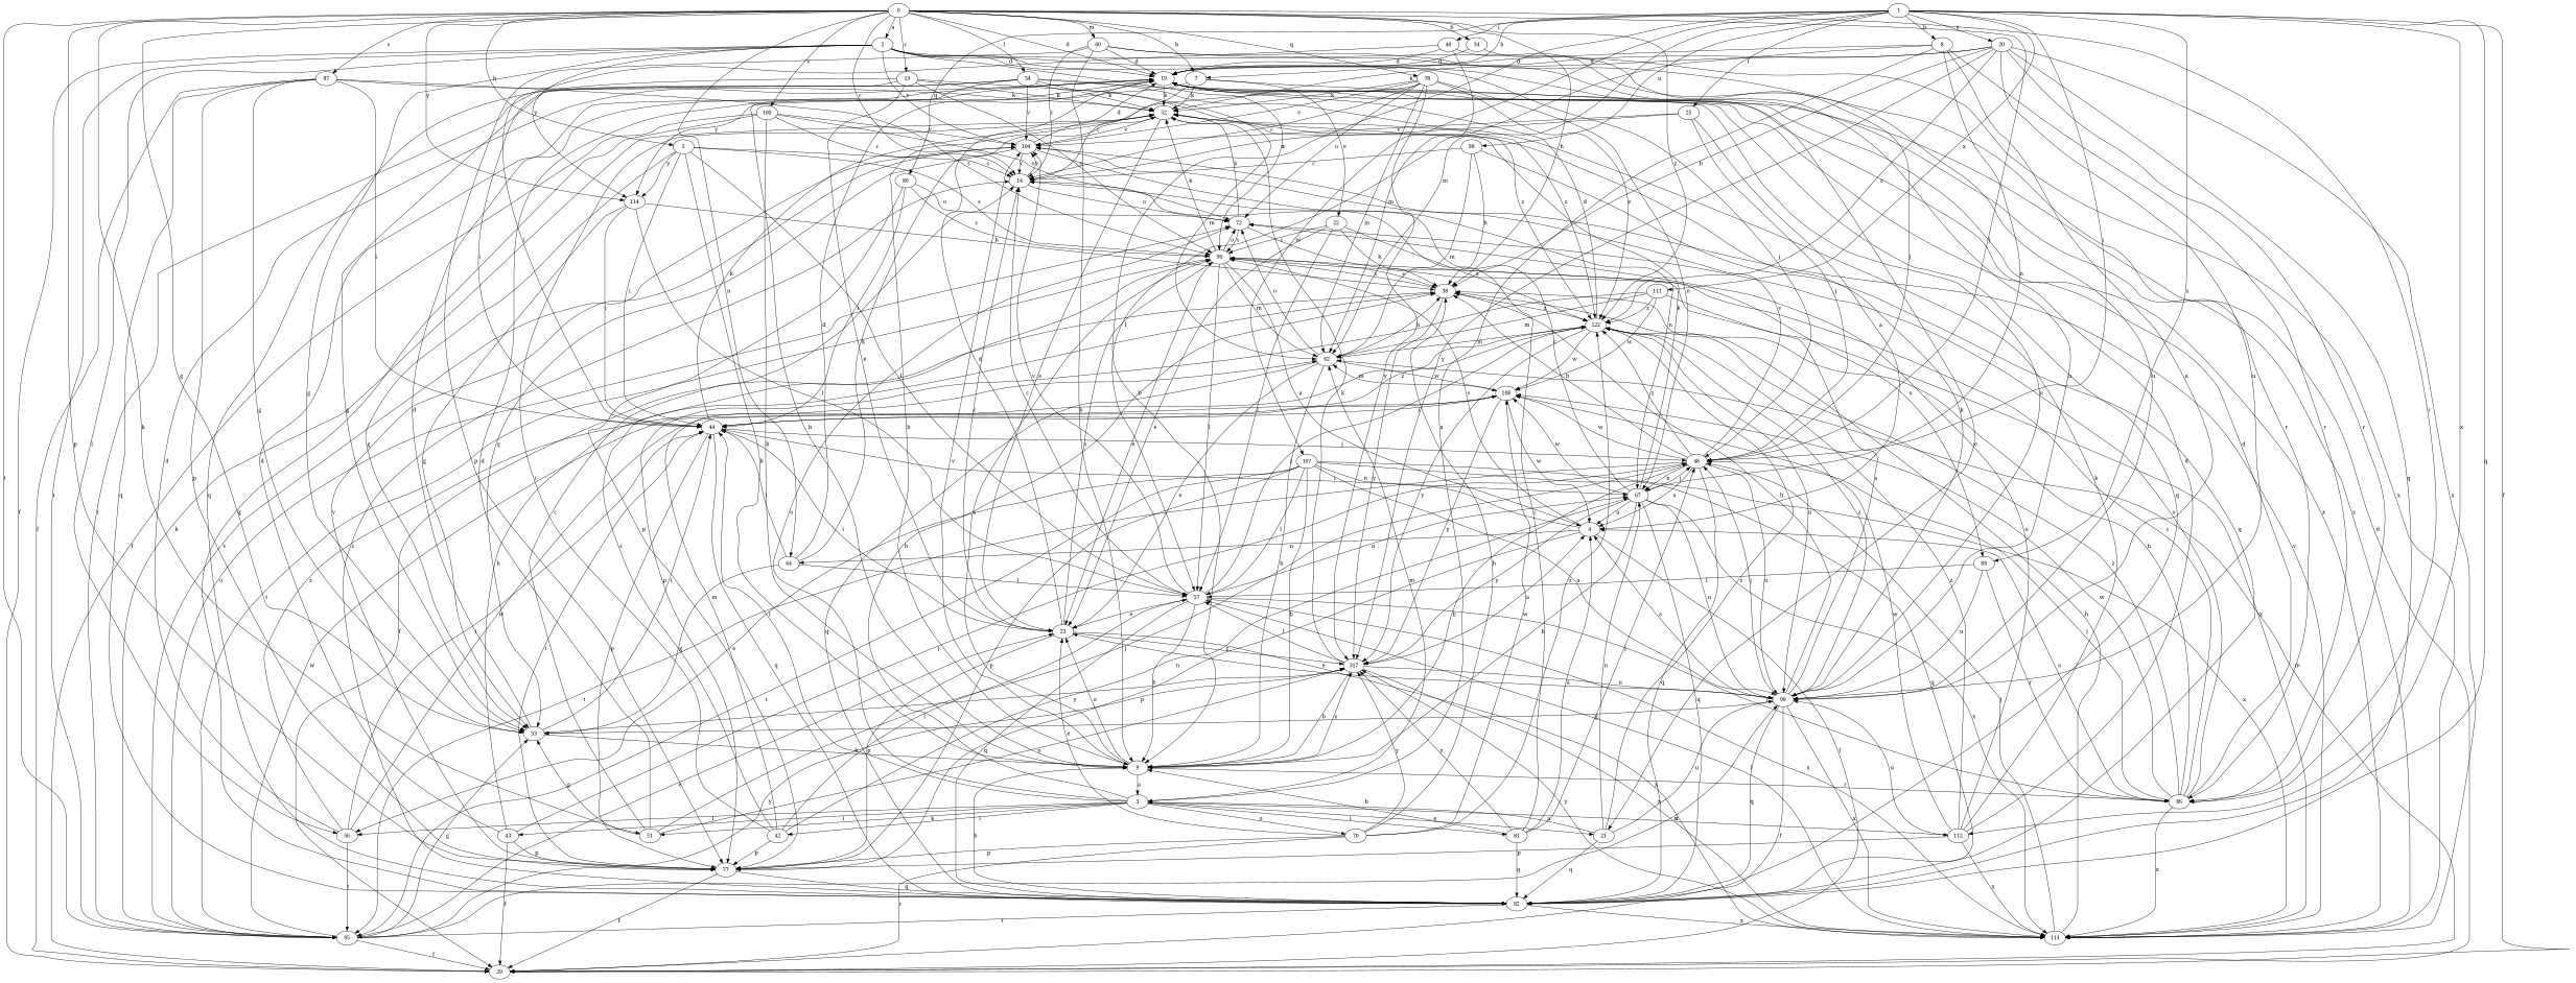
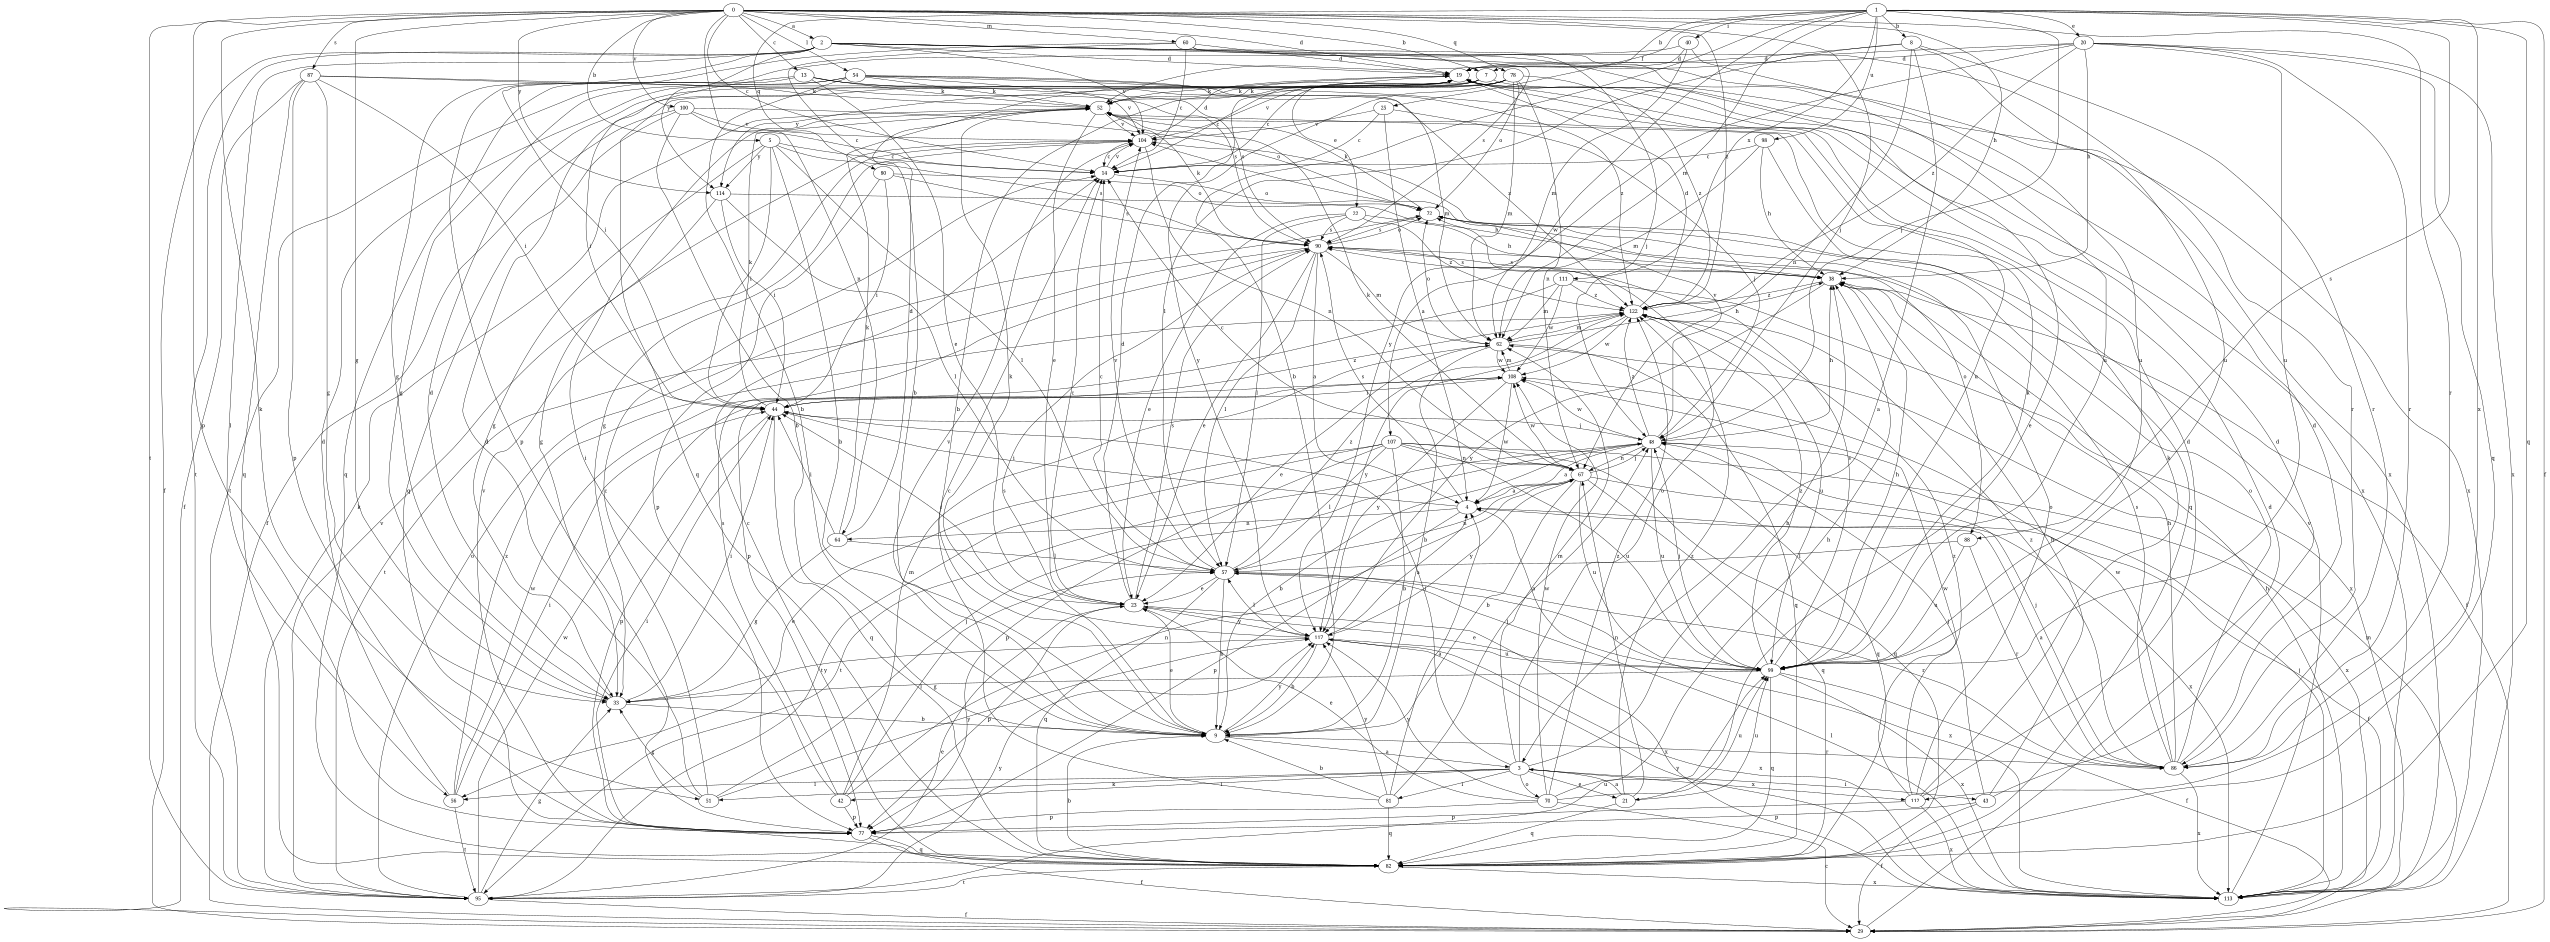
  strict digraph {
    fontname="Noto Serif"
    node [fontname="Noto Serif"]
    edge [fontname="Noto Serif"]
    0
    2
    5
    7
    13
    14
    19
    33
-   34
    38
    48
    51
    54
    60
    64
    77
    78
    86
    87
    95
    100
    114
    122
    29
    21
    56
    90
    99
    104
    9
    44
    57
    22
    52
    113
    82
    23
    72
-   117 [label=317]
+   117
    4
    67
    108
    62
    1
    8
    20
    25
    40
    80
    88
    98
    107
    111
    112
    3
    n56 [label=81]
    42
    43
    70
    0 -> 2 [label=a]
    0 -> 5 [label=b]
    0 -> 7 [label=b]
    0 -> 13 [label=c]
    0 -> 14 [label=c]
    0 -> 19 [label=d]
    0 -> 33 [label=g]
-   0 -> 34 [label=h]
    0 -> 38 [label=h]
    0 -> 48 [label=j]
    0 -> 51 [label=k]
    0 -> 54 [label=l]
    0 -> 60 [label=m]
    0 -> 64 [label=n]
    0 -> 77 [label=p]
    0 -> 78 [label=q]
    0 -> 86 [label=r]
    0 -> 87 [label=s]
    0 -> 95 [label=t]
    0 -> 100 [label=v]
    0 -> 114 [label=y]
    0 -> 122 [label=z]
    2 -> 19 [label=d]
    2 -> 33 [label=g]
    2 -> 48 [label=j]
    2 -> 95 [label=t]
    2 -> 114 [label=y]
    2 -> 29 [label=f]
    2 -> 21 [label=e]
    2 -> 56 [label=l]
    2 -> 90 [label=s]
    2 -> 99 [label=u]
    2 -> 104 [label=v]
    5 -> 14 [label=c]
    5 -> 33 [label=g]
    5 -> 114 [label=y]
    5 -> 90 [label=s]
    5 -> 9 [label=b]
    5 -> 44 [label=i]
    5 -> 57 [label=l]
    7 -> 14 [label=c]
    7 -> 114 [label=y]
    7 -> 22 [label=e]
    7 -> 52 [label=k]
    7 -> 113 [label=x]
    13 -> 122 [label=z]
    13 -> 90 [label=s]
    13 -> 44 [label=i]
    13 -> 52 [label=k]
    13 -> 82 [label=q]
    13 -> 23 [label=e]
    14 -> 104 [label=v]
    14 -> 72 [label=o]
    19 -> 52 [label=k]
    19 -> 113 [label=x]
    19 -> 82 [label=q]
    33 -> 19 [label=d]
    33 -> 9 [label=b]
    33 -> 44 [label=i]
    33 -> 117 [label=y]
-   34 -> 19 [label=d]
-   34 -> 48 [label=j]
    38 -> 122 [label=z]
    38 -> 29 [label=f]
    38 -> 90 [label=s]
    38 -> 117 [label=y]
    48 -> 38 [label=h]
    48 -> 95 [label=t]
    48 -> 122 [label=z]
    48 -> 99 [label=u]
    48 -> 104 [label=v]
    48 -> 9 [label=b]
    48 -> 82 [label=q]
    48 -> 4 [label=a]
    48 -> 67 [label=n]
    48 -> 108 [label=w]
    51 -> 14 [label=c]
    51 -> 19 [label=d]
    51 -> 33 [label=g]
    51 -> 48 [label=j]
    51 -> 117 [label=y]
    54 -> 33 [label=g]
    54 -> 95 [label=t]
    54 -> 122 [label=z]
    54 -> 99 [label=u]
    54 -> 104 [label=v]
    54 -> 9 [label=b]
    54 -> 52 [label=k]
    54 -> 62 [label=m]
    60 -> 14 [label=c]
    60 -> 19 [label=d]
    60 -> 77 [label=p]
    60 -> 86 [label=r]
    60 -> 9 [label=b]
    60 -> 113 [label=x]
    64 -> 19 [label=d]
    64 -> 33 [label=g]
    64 -> 44 [label=i]
    64 -> 57 [label=l]
    64 -> 52 [label=k]
    77 -> 29 [label=f]
    77 -> 104 [label=v]
    77 -> 44 [label=i]
    77 -> 82 [label=q]
    78 -> 14 [label=c]
    78 -> 122 [label=z]
    78 -> 104 [label=v]
    78 -> 9 [label=b]
    78 -> 52 [label=k]
    78 -> 72 [label=o]
    78 -> 117 [label=y]
    78 -> 67 [label=n]
    78 -> 62 [label=m]
    86 -> 19 [label=d]
    86 -> 38 [label=h]
    86 -> 48 [label=j]
    86 -> 122 [label=z]
    86 -> 90 [label=s]
    86 -> 113 [label=x]
    86 -> 72 [label=o]
    86 -> 4 [label=a]
    86 -> 108 [label=w]
    87 -> 33 [label=g]
    87 -> 77 [label=p]
    87 -> 29 [label=f]
    87 -> 90 [label=s]
    87 -> 44 [label=i]
    87 -> 52 [label=k]
    87 -> 82 [label=q]
    95 -> 33 [label=g]
    95 -> 29 [label=f]
    95 -> 99 [label=u]
    95 -> 104 [label=v]
    95 -> 52 [label=k]
    95 -> 23 [label=e]
    95 -> 72 [label=o]
    95 -> 117 [label=y]
    95 -> 108 [label=w]
    100 -> 14 [label=c]
    100 -> 29 [label=f]
    100 -> 104 [label=v]
    100 -> 9 [label=b]
    100 -> 82 [label=q]
    100 -> 72 [label=o]
    114 -> 33 [label=g]
    114 -> 38 [label=h]
    114 -> 44 [label=i]
    114 -> 57 [label=l]
    122 -> 19 [label=d]
    122 -> 99 [label=u]
    122 -> 117 [label=y]
    122 -> 108 [label=w]
    122 -> 62 [label=m]
    29 -> 19 [label=d]
    29 -> 62 [label=m]
    21 -> 122 [label=z]
    21 -> 99 [label=u]
    21 -> 82 [label=q]
    21 -> 67 [label=n]
    21 -> 3 [label=a]
    56 -> 19 [label=d]
    56 -> 95 [label=t]
    56 -> 122 [label=z]
    56 -> 44 [label=i]
    56 -> 108 [label=w]
    90 -> 38 [label=s]
    90 -> 95 [label=t]
    90 -> 57 [label=l]
    90 -> 52 [label=k]
    90 -> 23 [label=e]
    90 -> 72 [label=o]
    90 -> 4 [label=a]
    90 -> 62 [label=m]
    99 -> 33 [label=g]
    99 -> 38 [label=h]
    99 -> 48 [label=j]
    99 -> 122 [label=z]
    99 -> 29 [label=f]
    99 -> 90 [label=s]
    99 -> 52 [label=k]
    99 -> 113 [label=x]
    99 -> 82 [label=q]
    99 -> 23 [label=e]
    99 -> 4 [label=a]
    104 -> 14 [label=c]
    104 -> 19 [label=d]
    104 -> 33 [label=g]
    104 -> 67 [label=n]
    9 -> 86 [label=r]
    9 -> 90 [label=s]
    9 -> 104 [label=v]
    9 -> 23 [label=e]
    9 -> 117 [label=y]
    9 -> 3 [label=a]
    44 -> 48 [label=j]
    44 -> 77 [label=p]
    44 -> 122 [label=z]
    44 -> 52 [label=k]
    44 -> 82 [label=q]
    57 -> 14 [label=c]
    57 -> 86 [label=r]
    57 -> 122 [label=z]
    57 -> 104 [label=v]
    57 -> 9 [label=b]
    57 -> 113 [label=x]
    57 -> 82 [label=q]
    57 -> 23 [label=e]
    57 -> 67 [label=n]
    22 -> 38 [label=h]
    22 -> 122 [label=z]
    22 -> 90 [label=s]
    22 -> 57 [label=l]
    22 -> 23 [label=e]
    52 -> 104 [label=v]
    52 -> 23 [label=e]
    113 -> 38 [label=h]
    113 -> 48 [label=j]
    113 -> 104 [label=v]
    113 -> 57 [label=l]
    113 -> 117 [label=y]
    82 -> 14 [label=c]
    82 -> 95 [label=t]
    82 -> 9 [label=b]
    82 -> 113 [label=x]
    23 -> 14 [label=c]
    23 -> 19 [label=d]
    23 -> 77 [label=p]
    23 -> 90 [label=s]
    23 -> 44 [label=i]
    23 -> 113 [label=x]
    23 -> 117 [label=y]
    72 -> 90 [label=s]
    72 -> 52 [label=k]
    72 -> 88 [label=o]
    117 -> 99 [label=u]
    117 -> 9 [label=b]
    117 -> 57 [label=l]
    117 -> 52 [label=k]
    117 -> 113 [label=x]
    117 -> 4 [label=a]
    4 -> 64 [label=n]
    4 -> 77 [label=p]
    4 -> 29 [label=f]
    4 -> 90 [label=s]
    4 -> 44 [label=i]
    67 -> 14 [label=c]
    67 -> 48 [label=j]
    67 -> 99 [label=u]
    67 -> 9 [label=b]
    67 -> 52 [label=k]
    67 -> 113 [label=x]
    67 -> 82 [label=q]
    67 -> 117 [label=y]
    67 -> 4 [label=a]
    67 -> 108 [label=w]
    108 -> 44 [label=i]
    108 -> 117 [label=y]
    108 -> 4 [label=w]
    108 -> 62 [label=m]
    62 -> 38 [label=h]
    62 -> 9 [label=b]
    62 -> 82 [label=q]
    62 -> 23 [label=e]
    62 -> 72 [label=o]
    62 -> 108 [label=w]
    1 -> 7 [label=b]
    1 -> 48 [label=j]
    1 -> 29 [label=f]
    1 -> 9 [label=b]
    1 -> 82 [label=q]
    1 -> 62 [label=m]
    1 -> 8 [label=b]
    1 -> 20 [label=e]
    1 -> 25 [label=f]
    1 -> 40 [label=i]
    1 -> 80 [label=q]
    1 -> 88 [label=s]
    1 -> 98 [label=u]
    1 -> 107 [label=w]
    1 -> 111 [label=x]
    1 -> 112 [label=x]
    8 -> 19 [label=d]
    8 -> 86 [label=r]
    8 -> 99 [label=u]
    8 -> 57 [label=l]
    8 -> 67 [label=n]
    8 -> 3 [label=a]
    20 -> 19 [label=d]
    20 -> 38 [label=h]
    20 -> 86 [label=r]
    20 -> 122 [label=z]
    20 -> 99 [label=u]
    20 -> 52 [label=k]
    20 -> 113 [label=x]
    20 -> 82 [label=q]
    20 -> 117 [label=y]
    25 -> 14 [label=c]
    25 -> 48 [label=j]
    25 -> 104 [label=v]
    25 -> 4 [label=a]
    40 -> 19 [label=d]
    40 -> 99 [label=u]
    40 -> 44 [label=i]
    40 -> 62 [label=m]
    80 -> 77 [label=p]
    80 -> 90 [label=s]
    80 -> 44 [label=i]
    80 -> 72 [label=o]
    88 -> 86 [label=r]
    88 -> 99 [label=u]
    88 -> 57 [label=l]
    98 -> 14 [label=c]
    98 -> 38 [label=h]
    98 -> 82 [label=q]
    98 -> 62 [label=m]
    107 -> 77 [label=p]
    107 -> 95 [label=t]
    107 -> 56 [label=e]
    107 -> 99 [label=u]
    107 -> 9 [label=b]
    107 -> 57 [label=l]
    107 -> 113 [label=x]
    107 -> 82 [label=q]
    107 -> 67 [label=n]
    111 -> 77 [label=p]
    111 -> 122 [label=z]
    111 -> 113 [label=x]
    111 -> 108 [label=w]
    111 -> 62 [label=m]
    112 -> 19 [label=d]
    112 -> 77 [label=p]
    112 -> 122 [label=z]
-   112 -> 99 [label=u]
+   70 -> 99 [label=u]
    112 -> 52 [label=k]
    112 -> 113 [label=x]
    112 -> 72 [label=o]
    112 -> 108 [label=w]
    3 -> 38 [label=h]
    3 -> 51 [label=k]
    3 -> 21 [label=e]
    3 -> 56 [label=l]
    3 -> 44 [label=i]
    3 -> 72 [label=o]
    3 -> 62 [label=m]
    3 -> 112 [label=x]
    3 -> n56 [label=i]
    3 -> 42 [label=i]
    3 -> 43 [label=i]
    3 -> 70 [label=o]
    n56 -> 14 [label=c]
    n56 -> 48 [label=j]
    n56 -> 9 [label=b]
    n56 -> 82 [label=q]
    n56 -> 117 [label=y]
    n56 -> 4 [label=a]
    42 -> 77 [label=p]
    42 -> 90 [label=s]
    42 -> 57 [label=l]
    42 -> 52 [label=i]
    42 -> 67 [label=n]
    42 -> 62 [label=m]
    43 -> 19 [label=d]
    43 -> 38 [label=h]
    43 -> 48 [label=j]
    43 -> 77 [label=p]
    43 -> 29 [label=f]
    70 -> 38 [label=h]
    70 -> 77 [label=p]
    70 -> 122 [label=z]
    70 -> 29 [label=c]
    70 -> 23 [label=e]
    70 -> 117 [label=y]
    70 -> 108 [label=w]
  }
